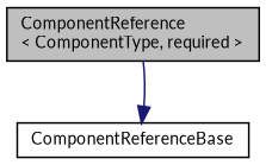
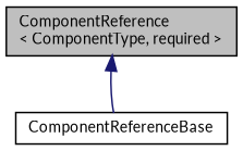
  digraph {
    fontname=Lato
    node [color=black fontname=Lato fontsize=10 shape=record style=filled]
    n1 [fillcolor=grey75 fontcolor=black height=0.2 label="ComponentReference\l\< ComponentType, required \>" width=0.4]
    n2 [fillcolor=white height=0.2 label=ComponentReferenceBase width=0.4]
-   n2 -> n1 [color=midnightblue dir=back fontname=Lato fontsize=10 labelfontname=Helvetica labelfontsize=10 style=solid]
+   n1 -> n2 [color=midnightblue dir=back fontname=Lato fontsize=10 labelfontname=Helvetica labelfontsize=10 style=solid]
  }
